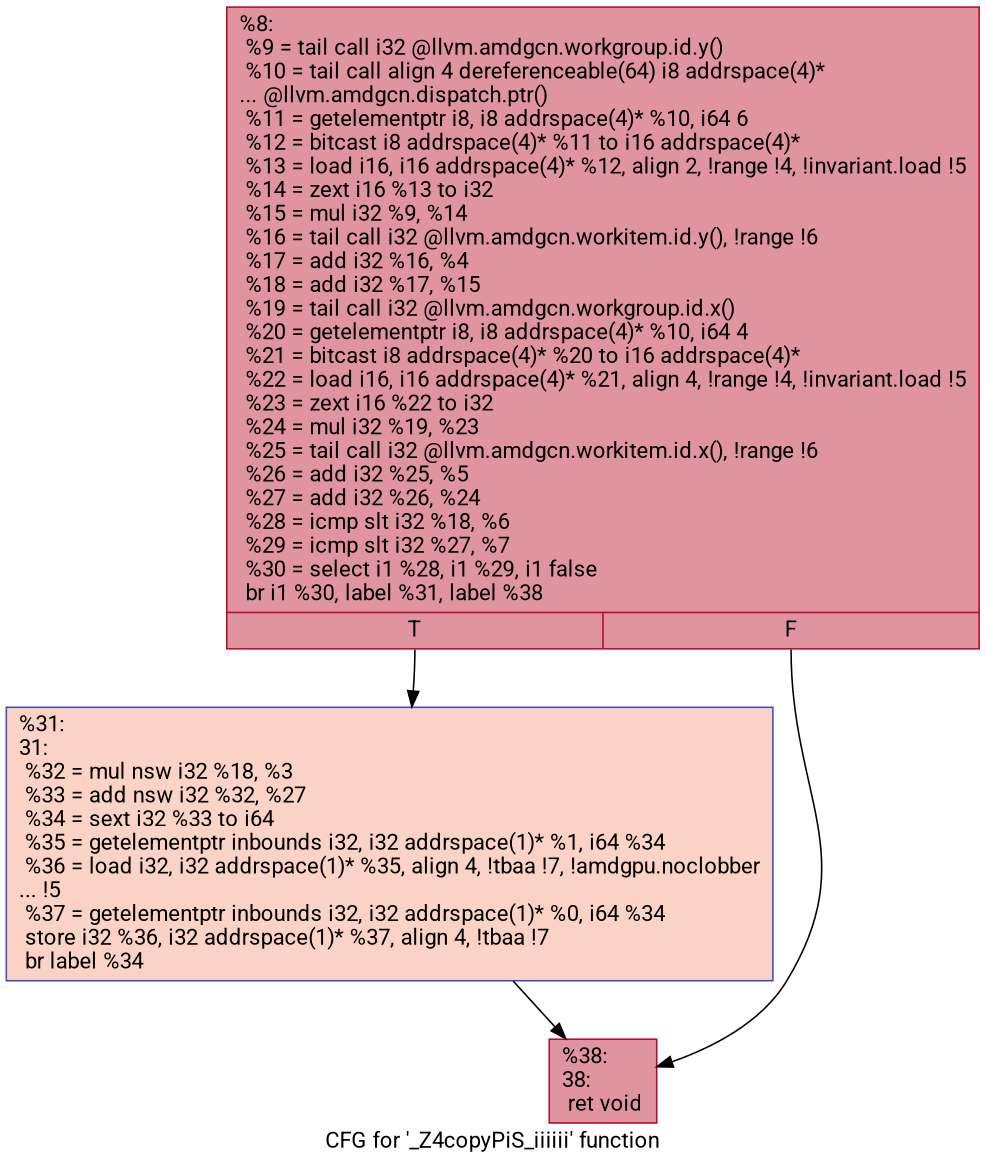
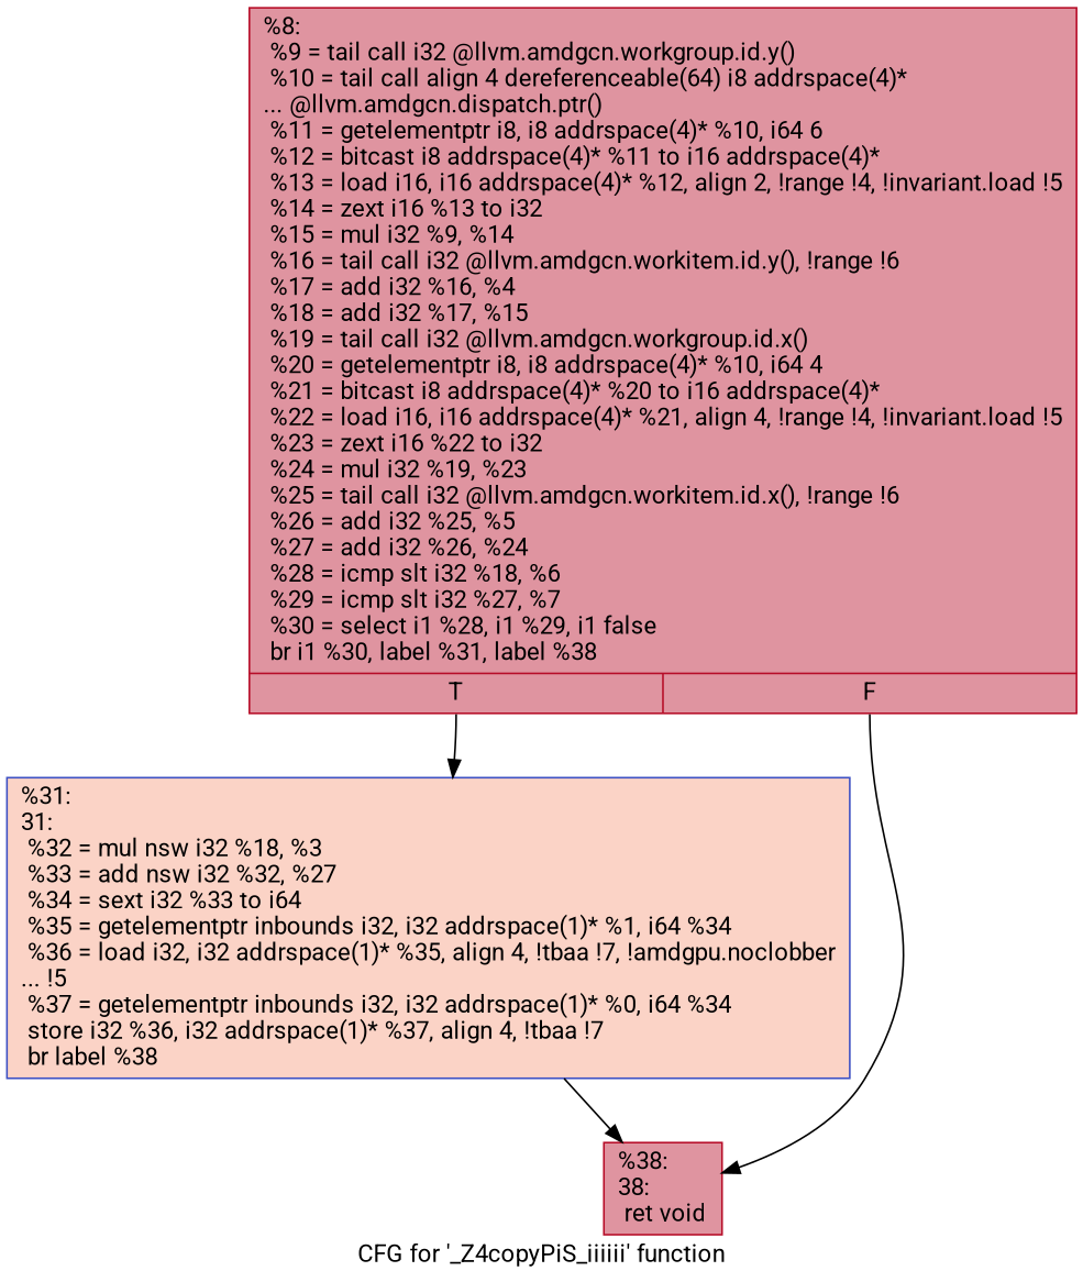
  digraph {
    label="CFG for '_Z4copyPiS_iiiiii' function"
    fontname=Roboto
    node [color="#b70d28ff" fillcolor="#b70d2870" shape=record style=filled fontname=Roboto]
    edge [fontname=Roboto]
    n1 [label="{%8:\l  %9 = tail call i32 @llvm.amdgcn.workgroup.id.y()\l  %10 = tail call align 4 dereferenceable(64) i8 addrspace(4)*\l... @llvm.amdgcn.dispatch.ptr()\l  %11 = getelementptr i8, i8 addrspace(4)* %10, i64 6\l  %12 = bitcast i8 addrspace(4)* %11 to i16 addrspace(4)*\l  %13 = load i16, i16 addrspace(4)* %12, align 2, !range !4, !invariant.load !5\l  %14 = zext i16 %13 to i32\l  %15 = mul i32 %9, %14\l  %16 = tail call i32 @llvm.amdgcn.workitem.id.y(), !range !6\l  %17 = add i32 %16, %4\l  %18 = add i32 %17, %15\l  %19 = tail call i32 @llvm.amdgcn.workgroup.id.x()\l  %20 = getelementptr i8, i8 addrspace(4)* %10, i64 4\l  %21 = bitcast i8 addrspace(4)* %20 to i16 addrspace(4)*\l  %22 = load i16, i16 addrspace(4)* %21, align 4, !range !4, !invariant.load !5\l  %23 = zext i16 %22 to i32\l  %24 = mul i32 %19, %23\l  %25 = tail call i32 @llvm.amdgcn.workitem.id.x(), !range !6\l  %26 = add i32 %25, %5\l  %27 = add i32 %26, %24\l  %28 = icmp slt i32 %18, %6\l  %29 = icmp slt i32 %27, %7\l  %30 = select i1 %28, i1 %29, i1 false\l  br i1 %30, label %31, label %38\l|{<s0>T|<s1>F}}"]
-   n2 [color="#3d50c3ff" fillcolor="#f59c7d70" label="{%31:\l31:                                               \l  %32 = mul nsw i32 %18, %3\l  %33 = add nsw i32 %32, %27\l  %34 = sext i32 %33 to i64\l  %35 = getelementptr inbounds i32, i32 addrspace(1)* %1, i64 %34\l  %36 = load i32, i32 addrspace(1)* %35, align 4, !tbaa !7, !amdgpu.noclobber\l... !5\l  %37 = getelementptr inbounds i32, i32 addrspace(1)* %0, i64 %34\l  store i32 %36, i32 addrspace(1)* %37, align 4, !tbaa !7\l  br label %34\l}"]
+   n2 [color="#3d50c3ff" fillcolor="#f59c7d70" label="{%31:\l31:                                               \l  %32 = mul nsw i32 %18, %3\l  %33 = add nsw i32 %32, %27\l  %34 = sext i32 %33 to i64\l  %35 = getelementptr inbounds i32, i32 addrspace(1)* %1, i64 %34\l  %36 = load i32, i32 addrspace(1)* %35, align 4, !tbaa !7, !amdgpu.noclobber\l... !5\l  %37 = getelementptr inbounds i32, i32 addrspace(1)* %0, i64 %34\l  store i32 %36, i32 addrspace(1)* %37, align 4, !tbaa !7\l  br label %38\l}"]
    n3 [label="{%38:\l38:                                               \l  ret void\l}"]
    n1 -> n2 [tailport=s0]
    n1 -> n3 [tailport=s1]
    n2 -> n3
  }
